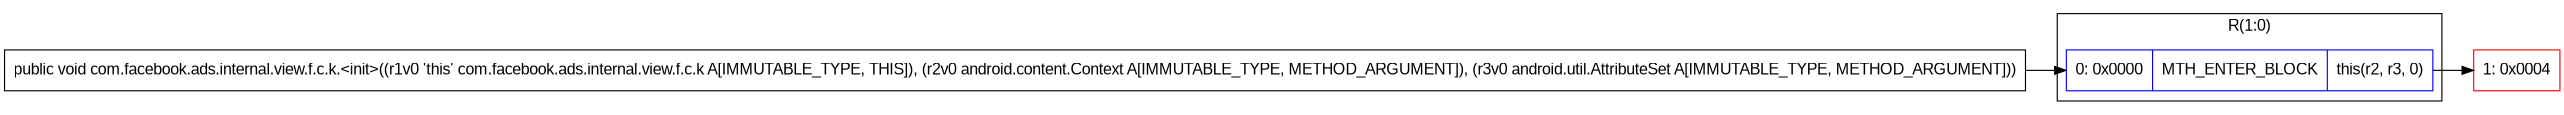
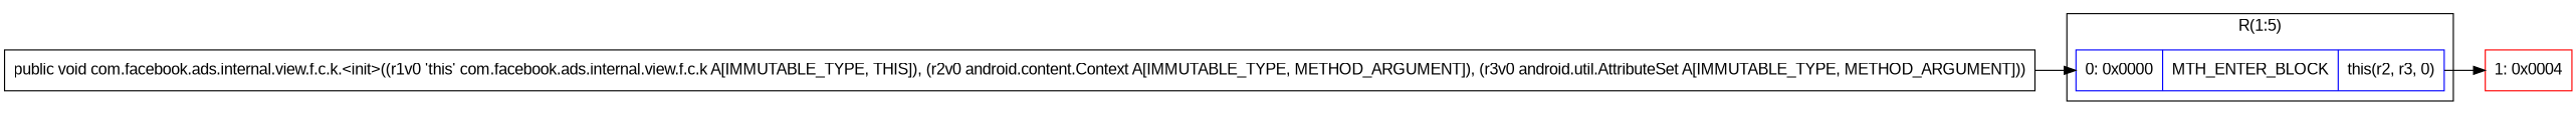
  digraph {
    rankdir=LR
    fontname="Liberation Sans"
    node [shape=record fontname="Liberation Sans"]
    edge [fontname="Liberation Sans"]
    n1 [color=blue label="{0\:\ 0x0000|MTH_ENTER_BLOCK\l|this(r2, r3, 0)\l}"]
    n2 [color=red label="{1\:\ 0x0004}"]
    n3 [label="{public void com.facebook.ads.internal.view.f.c.k.\<init\>((r1v0 'this' com.facebook.ads.internal.view.f.c.k A[IMMUTABLE_TYPE, THIS]), (r2v0 android.content.Context A[IMMUTABLE_TYPE, METHOD_ARGUMENT]), (r3v0 android.util.AttributeSet A[IMMUTABLE_TYPE, METHOD_ARGUMENT])) }"]
    subgraph cluster_1 {
-     label="R(1:0)"
+     label="R(1:5)"
      n1
    }
    n1 -> n2
    n3 -> n1
  }
